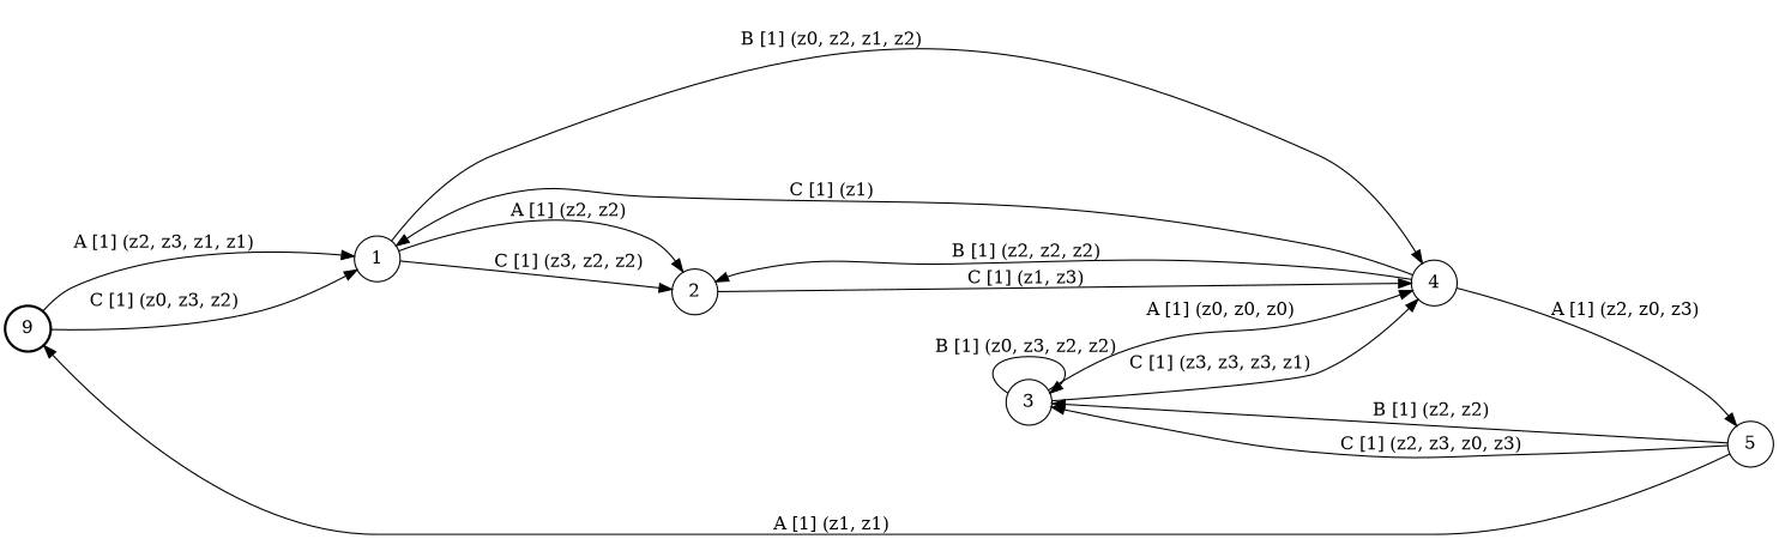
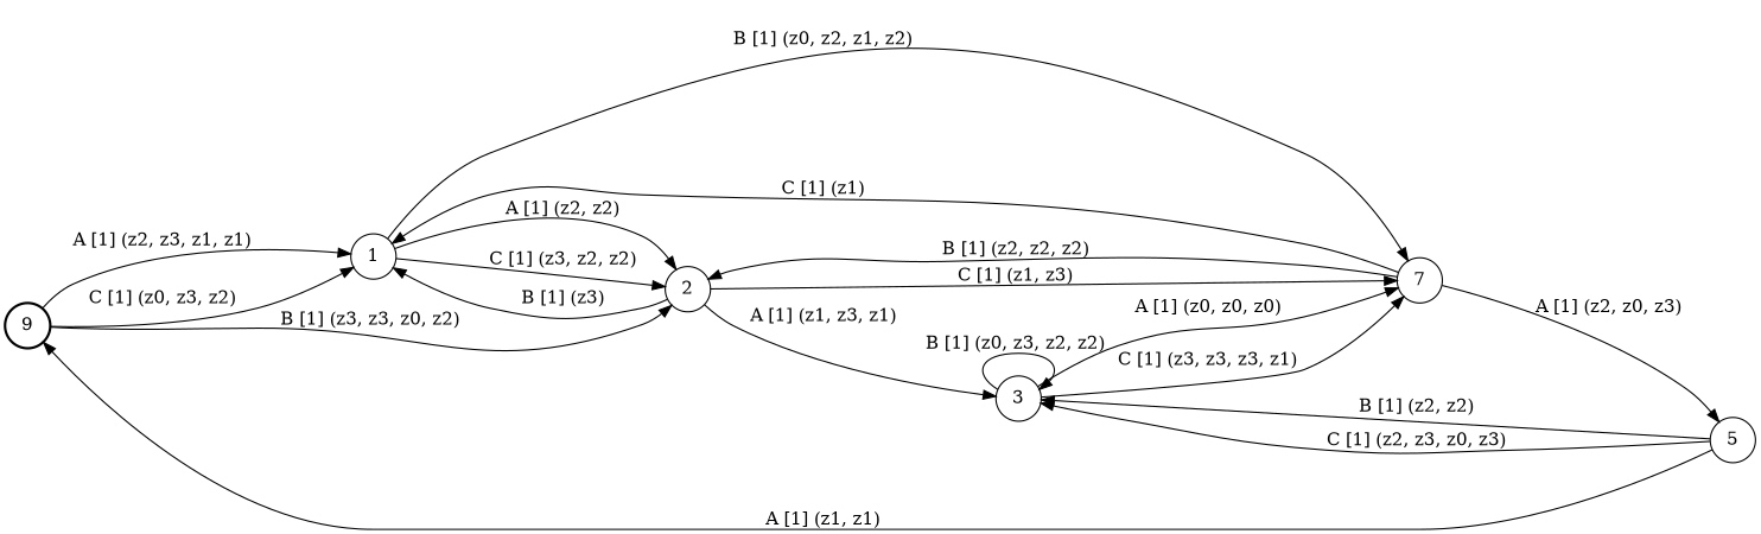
  digraph {
    rankdir=LR
    node [shape=circle]
    n1 [label=9 style=bold]
    1
    2
-   4
+   4 [label=7]
    3
    5
    n1 -> 1 [label="A [1] (z2, z3, z1, z1) "]
    n1 -> 1 [label="C [1] (z0, z3, z2) "]
+   n1 -> 2 [label="B [1] (z3, z3, z0, z2) "]
    1 -> 2 [label="A [1] (z2, z2) "]
    1 -> 2 [label="C [1] (z3, z2, z2) "]
    1 -> 4 [label="B [1] (z0, z2, z1, z2) "]
+   2 -> 1 [label="B [1] (z3) "]
    2 -> 4 [label="C [1] (z1, z3) "]
+   2 -> 3 [label="A [1] (z1, z3, z1) "]
    4 -> 1 [label="C [1] (z1) "]
    4 -> 2 [label="B [1] (z2, z2, z2) "]
    4 -> 5 [label="A [1] (z2, z0, z3) "]
    3 -> 4 [label="A [1] (z0, z0, z0) "]
    3 -> 4 [label="C [1] (z3, z3, z3, z1) "]
    3 -> 3 [label="B [1] (z0, z3, z2, z2) "]
    5 -> n1 [label="A [1] (z1, z1) "]
    5 -> 3 [label="B [1] (z2, z2) "]
    5 -> 3 [label="C [1] (z2, z3, z0, z3) "]
  }
